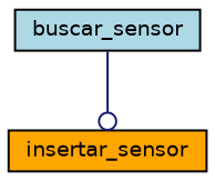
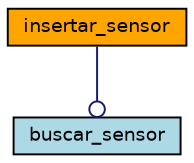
  digraph {
    rankdir=TB
    node [color=black fontname=Helvetica fontsize=10 shape=record style=filled]
    n1 [fillcolor=orange fontcolor=black height=0.2 label=insertar_sensor width=0.4]
    n2 [fillcolor=lightblue height=0.2 label=buscar_sensor width=0.4]
-   n2 -> n1 [color=midnightblue fontname=Helvetica fontsize=10 labelfontname=Helvetica labelfontsize=10 style=solid arrowhead=odot]
+   n1 -> n2 [color=midnightblue fontname=Helvetica fontsize=10 labelfontname=Helvetica labelfontsize=10 style=solid arrowhead=odot]
  }
